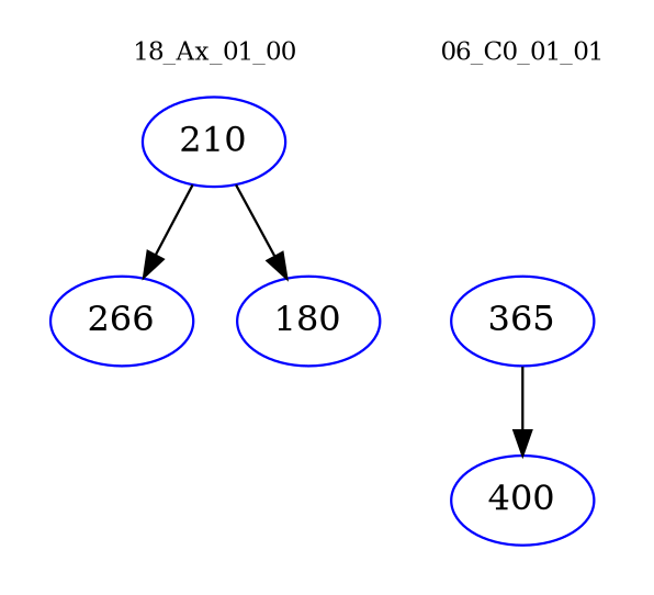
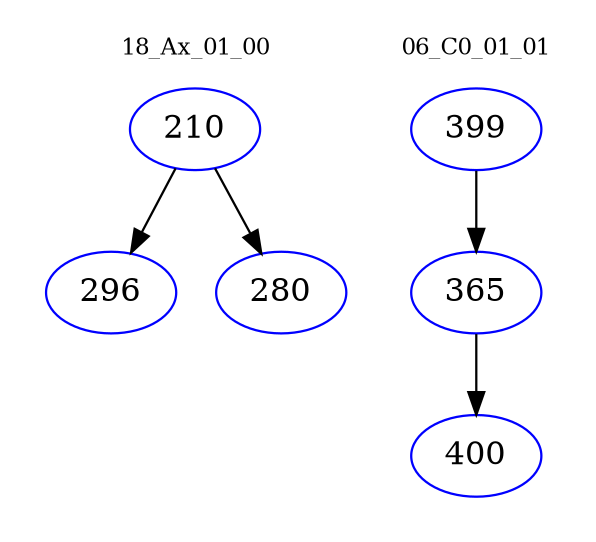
  digraph {
    node [color=blue]
    edge [color=black]
    n1 [label=210]
-   n2 [label=266]
-   n3 [label=180]
+   n2 [label=296]
+   n3 [label=280]
+   n4 [label=399]
    n5 [label=365]
    n6 [label=400]
    subgraph cluster_1 {
      color=white
      fontsize=10
      label="18_Ax_01_00"
      n1
      n2
      n3
    }
    subgraph cluster_2 {
      color=white
      fontsize=10
      label="06_C0_01_01"
+     n4
      n5
      n6
    }
    n1 -> n2
    n1 -> n3
+   n4 -> n5
    n5 -> n6
  }
